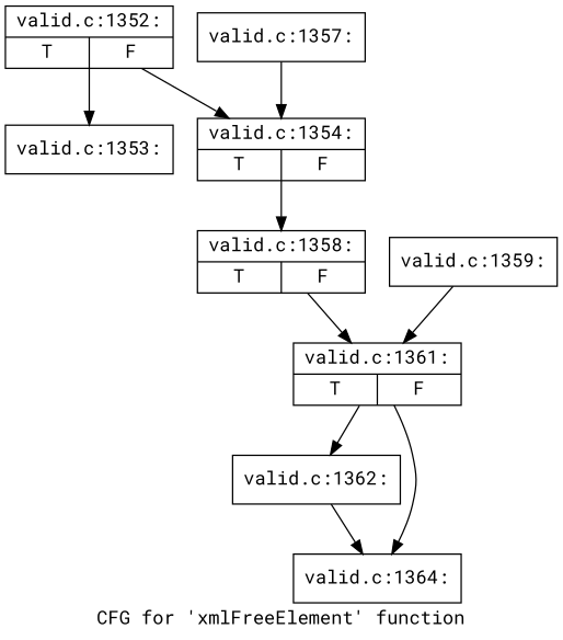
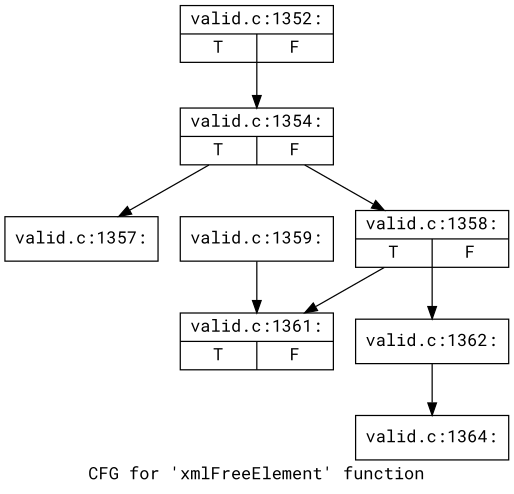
  digraph {
    fontname="Roboto Mono"
    label="CFG for 'xmlFreeElement' function"
    node [fontname="Roboto Mono" shape=record]
    edge [fontname="Roboto Mono"]
    n1 [label="{valid.c:1352:|{<s0>T|<s1>F}}"]
-   n2 [label="{valid.c:1353:}"]
    n3 [label="{valid.c:1354:|{<s0>T|<s1>F}}"]
    n4 [label="{valid.c:1357:}"]
    n5 [label="{valid.c:1358:|{<s0>T|<s1>F}}"]
    n6 [label="{valid.c:1361:|{<s0>T|<s1>F}}"]
    n7 [label="{valid.c:1359:}"]
    n8 [label="{valid.c:1362:}"]
    n9 [label="{valid.c:1364:}"]
-   n1 -> n2
    n1 -> n3
-   n4 -> n3
+   n3 -> n4
    n3 -> n5
    n5 -> n6
-   n6 -> n8
-   n6 -> n9
+   n5 -> n8
    n7 -> n6
    n8 -> n9
  }
